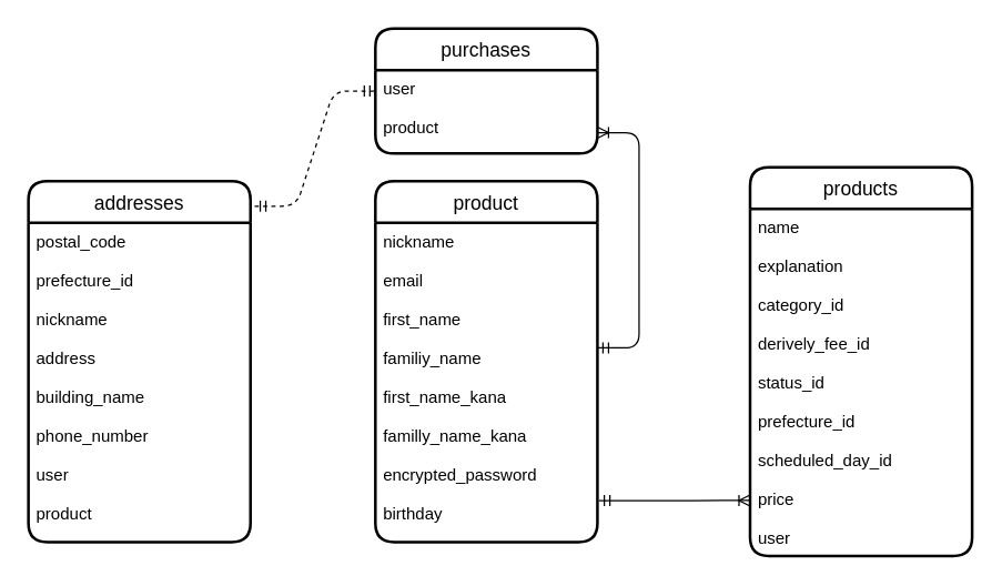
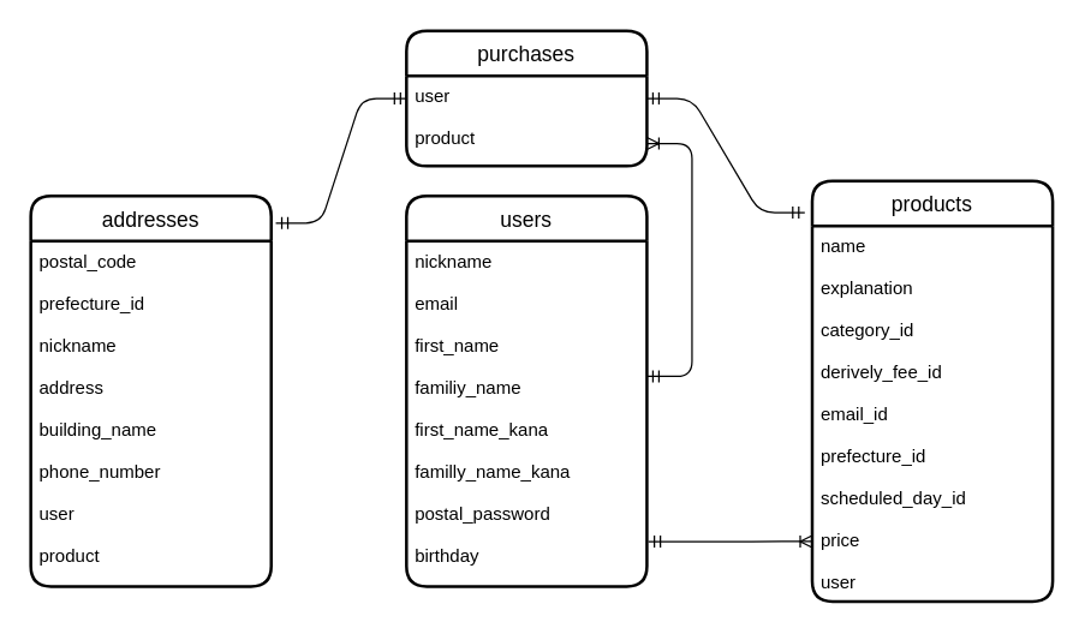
  <mxCell id="0" />
  <mxCell id="1" parent="0" />
- <mxCell id="2" value="product" style="swimlane;childLayout=stackLayout;horizontal=1;startSize=30;horizontalStack=0;rounded=1;fontSize=14;fontStyle=0;strokeWidth=2;resizeParent=0;resizeLast=1;shadow=0;dashed=0;align=center;" vertex="1" parent="1"><mxGeometry x="270" y="130" width="160" height="260" as="geometry" /></mxCell>
- <mxCell id="3" value="nickname&#10;&#10;email&#10;&#10;first_name&#10;&#10;familiy_name&#10;&#10;first_name_kana&#10;&#10;familly_name_kana&#10;&#10;encrypted_password&#10;&#10;birthday" style="align=left;strokeColor=none;fillColor=none;spacingLeft=4;fontSize=12;verticalAlign=top;resizable=0;rotatable=0;part=1;shadow=1;" vertex="1" parent="2"><mxGeometry y="30" width="160" height="230" as="geometry" /></mxCell>
+ <mxCell id="2" value="users" style="swimlane;childLayout=stackLayout;horizontal=1;startSize=30;horizontalStack=0;rounded=1;fontSize=14;fontStyle=0;strokeWidth=2;resizeParent=0;resizeLast=1;shadow=0;dashed=0;align=center;" vertex="1" parent="1"><mxGeometry x="270" y="130" width="160" height="260" as="geometry" /></mxCell>
+ <mxCell id="3" value="nickname&#10;&#10;email&#10;&#10;first_name&#10;&#10;familiy_name&#10;&#10;first_name_kana&#10;&#10;familly_name_kana&#10;&#10;postal_password&#10;&#10;birthday" style="align=left;strokeColor=none;fillColor=none;spacingLeft=4;fontSize=12;verticalAlign=top;resizable=0;rotatable=0;part=1;shadow=1;" vertex="1" parent="2"><mxGeometry y="30" width="160" height="230" as="geometry" /></mxCell>
  <mxCell id="4" value="purchases" style="swimlane;childLayout=stackLayout;horizontal=1;startSize=30;horizontalStack=0;rounded=1;fontSize=14;fontStyle=0;strokeWidth=2;resizeParent=0;resizeLast=1;shadow=0;dashed=0;align=center;" vertex="1" parent="1"><mxGeometry x="270" y="20" width="160" height="90" as="geometry" /></mxCell>
  <mxCell id="5" value="user&#10;&#10;product" style="align=left;strokeColor=none;fillColor=none;spacingLeft=4;fontSize=12;verticalAlign=top;resizable=0;rotatable=0;part=1;shadow=1;" vertex="1" parent="4"><mxGeometry y="30" width="160" height="60" as="geometry" /></mxCell>
  <mxCell id="6" value="addresses" style="swimlane;childLayout=stackLayout;horizontal=1;startSize=30;horizontalStack=0;rounded=1;fontSize=14;fontStyle=0;strokeWidth=2;resizeParent=0;resizeLast=1;shadow=0;dashed=0;align=center;" vertex="1" parent="1"><mxGeometry x="20" y="130" width="160" height="260" as="geometry" /></mxCell>
  <mxCell id="7" value="postal_code&#10;&#10;prefecture_id&#10;&#10;nickname&#10;&#10;address&#10;&#10;building_name&#10;&#10;phone_number&#10;&#10;user&#10;&#10;product" style="align=left;strokeColor=none;fillColor=none;spacingLeft=4;fontSize=12;verticalAlign=top;resizable=0;rotatable=0;part=1;shadow=1;" vertex="1" parent="6"><mxGeometry y="30" width="160" height="230" as="geometry" /></mxCell>
  <mxCell id="8" value="products" style="swimlane;childLayout=stackLayout;horizontal=1;startSize=30;horizontalStack=0;rounded=1;fontSize=14;fontStyle=0;strokeWidth=2;resizeParent=0;resizeLast=1;shadow=0;dashed=0;align=center;" vertex="1" parent="1"><mxGeometry x="540" y="120" width="160" height="280" as="geometry" /></mxCell>
- <mxCell id="9" value="name&#10;&#10;explanation&#10;&#10;category_id&#10;&#10;derively_fee_id&#10;&#10;status_id&#10;&#10;prefecture_id&#10;&#10;scheduled_day_id&#10;&#10;price&#10;&#10;user" style="align=left;strokeColor=none;fillColor=none;spacingLeft=4;fontSize=12;verticalAlign=top;resizable=0;rotatable=0;part=1;shadow=1;" vertex="1" parent="8"><mxGeometry y="30" width="160" height="250" as="geometry" /></mxCell>
+ <mxCell id="9" value="name&#10;&#10;explanation&#10;&#10;category_id&#10;&#10;derively_fee_id&#10;&#10;email_id&#10;&#10;prefecture_id&#10;&#10;scheduled_day_id&#10;&#10;price&#10;&#10;user" style="align=left;strokeColor=none;fillColor=none;spacingLeft=4;fontSize=12;verticalAlign=top;resizable=0;rotatable=0;part=1;shadow=1;" vertex="1" parent="8"><mxGeometry y="30" width="160" height="250" as="geometry" /></mxCell>
  <mxCell id="10" value="" style="edgeStyle=entityRelationEdgeStyle;fontSize=12;html=1;endArrow=ERoneToMany;startArrow=ERmandOne;entryX=0;entryY=0.84;entryDx=0;entryDy=0;entryPerimeter=0;exitX=1.006;exitY=0.87;exitDx=0;exitDy=0;exitPerimeter=0;" edge="1" parent="1" source="3" target="9"><mxGeometry width="100" height="100" relative="1" as="geometry"><mxPoint x="430" y="482" as="sourcePoint" /><mxPoint x="380" y="240" as="targetPoint" /></mxGeometry></mxCell>
- <mxCell id="12" value="" style="edgeStyle=entityRelationEdgeStyle;fontSize=12;html=1;endArrow=ERmandOne;startArrow=ERmandOne;entryX=0;entryY=0.5;entryDx=0;entryDy=0;exitX=1.019;exitY=0.069;exitDx=0;exitDy=0;exitPerimeter=0;dashed=1;" edge="1" parent="1" source="6" target="4"><mxGeometry width="100" height="100" relative="1" as="geometry"><mxPoint x="280" y="340" as="sourcePoint" /><mxPoint x="380" y="240" as="targetPoint" /></mxGeometry></mxCell>
+ <mxCell id="11" value="" style="edgeStyle=entityRelationEdgeStyle;fontSize=12;html=1;endArrow=ERmandOne;startArrow=ERmandOne;exitX=1;exitY=0.25;exitDx=0;exitDy=0;entryX=-0.031;entryY=0.075;entryDx=0;entryDy=0;entryPerimeter=0;" edge="1" parent="1" source="5" target="8"><mxGeometry width="100" height="100" relative="1" as="geometry"><mxPoint x="280" y="340" as="sourcePoint" /><mxPoint x="380" y="240" as="targetPoint" /></mxGeometry></mxCell>
+ <mxCell id="12" value="" style="edgeStyle=entityRelationEdgeStyle;fontSize=12;html=1;endArrow=ERmandOne;startArrow=ERmandOne;entryX=0;entryY=0.5;entryDx=0;entryDy=0;exitX=1.019;exitY=0.069;exitDx=0;exitDy=0;exitPerimeter=0;" edge="1" parent="1" source="6" target="4"><mxGeometry width="100" height="100" relative="1" as="geometry"><mxPoint x="280" y="340" as="sourcePoint" /><mxPoint x="380" y="240" as="targetPoint" /></mxGeometry></mxCell>
  <mxCell id="13" value="" style="edgeStyle=entityRelationEdgeStyle;fontSize=12;html=1;endArrow=ERoneToMany;startArrow=ERmandOne;entryX=1;entryY=0.75;entryDx=0;entryDy=0;" edge="1" parent="1" target="5"><mxGeometry width="100" height="100" relative="1" as="geometry"><mxPoint x="430" y="250" as="sourcePoint" /><mxPoint x="520" y="150" as="targetPoint" /></mxGeometry></mxCell>
